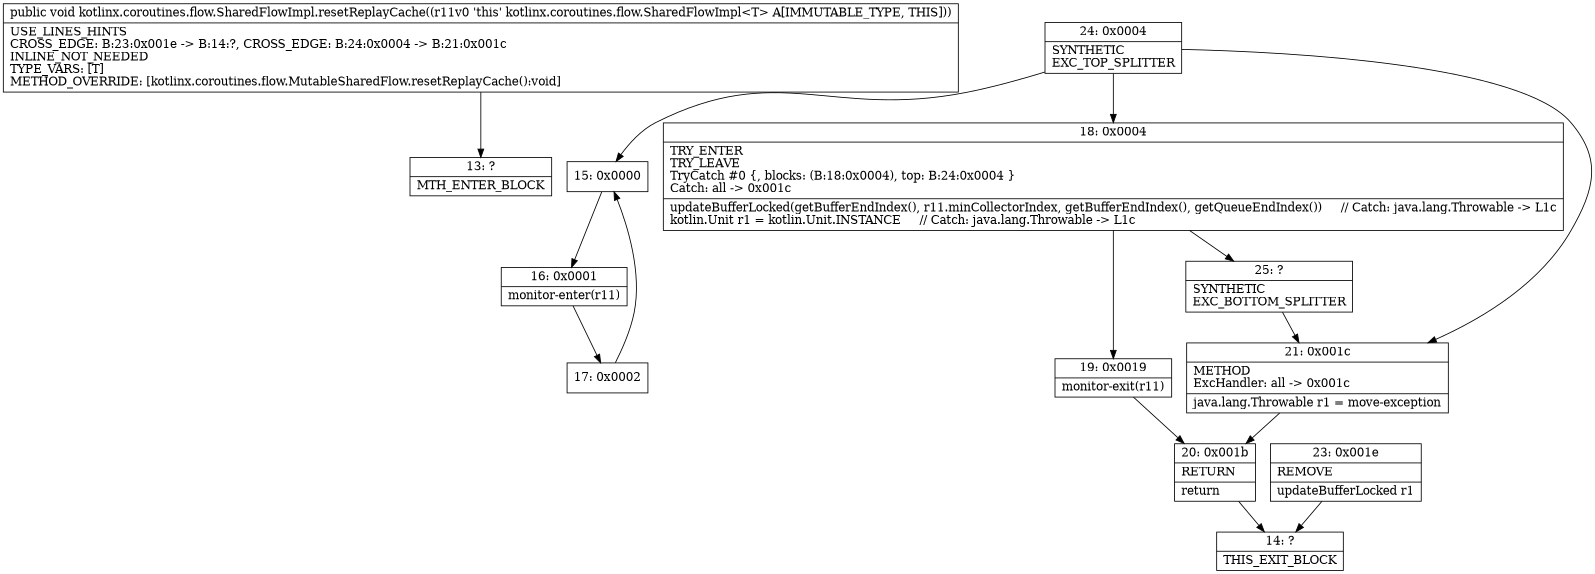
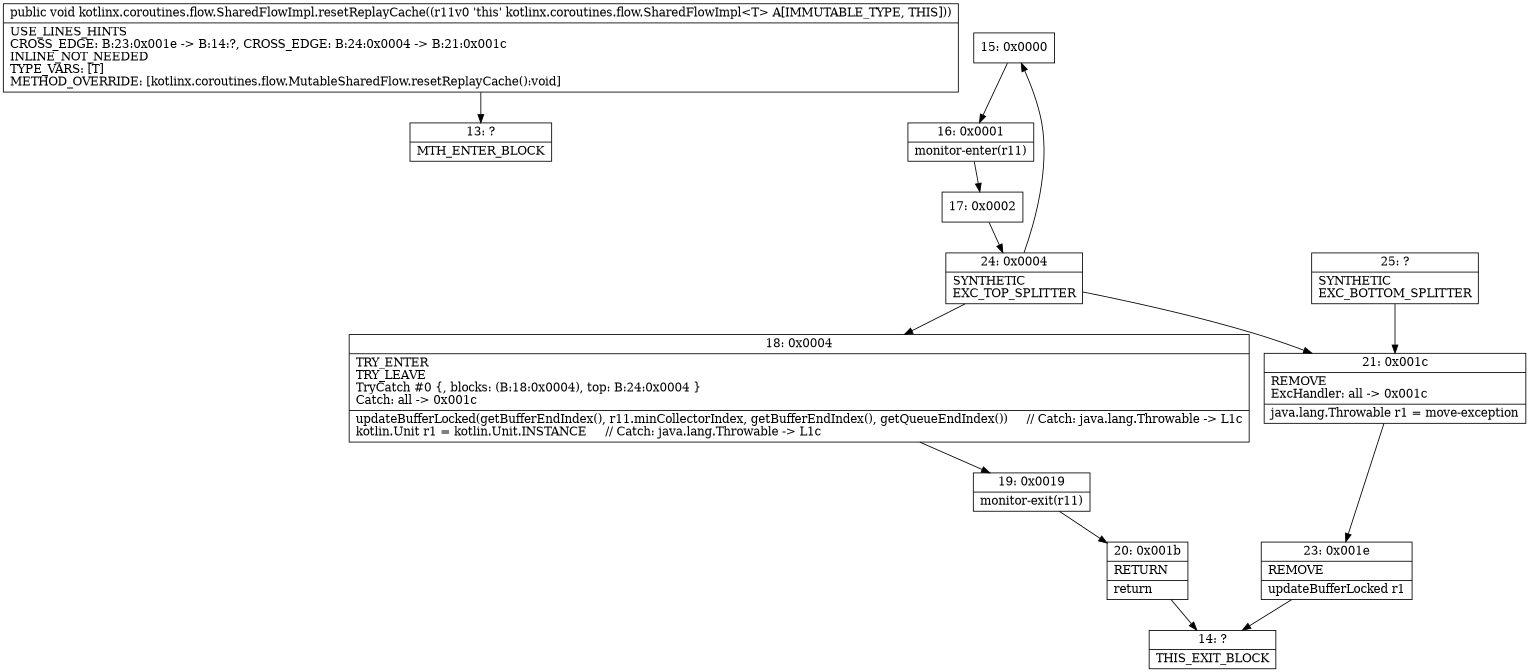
  digraph {
    node [shape=record]
    n1 [label="{13\:\ ?|MTH_ENTER_BLOCK\l}"]
    n2 [label="{15\:\ 0x0000}"]
    n3 [label="{16\:\ 0x0001|monitor\-enter(r11)\l}"]
    n4 [label="{17\:\ 0x0002}"]
    n5 [label="{24\:\ 0x0004|SYNTHETIC\lEXC_TOP_SPLITTER\l}"]
    n6 [label="{18\:\ 0x0004|TRY_ENTER\lTRY_LEAVE\lTryCatch #0 \{, blocks: (B:18:0x0004), top: B:24:0x0004 \}\lCatch: all \-\> 0x001c\l|updateBufferLocked(getBufferEndIndex(), r11.minCollectorIndex, getBufferEndIndex(), getQueueEndIndex())     \/\/ Catch: java.lang.Throwable \-\> L1c\lkotlin.Unit r1 = kotlin.Unit.INSTANCE     \/\/ Catch: java.lang.Throwable \-\> L1c\l}"]
-   n7 [label="{21\:\ 0x001c|METHOD\lExcHandler: all \-\> 0x001c\l|java.lang.Throwable r1 = move\-exception\l}"]
+   n7 [label="{21\:\ 0x001c|REMOVE\lExcHandler: all \-\> 0x001c\l|java.lang.Throwable r1 = move\-exception\l}"]
    n8 [label="{19\:\ 0x0019|monitor\-exit(r11)\l}"]
    n9 [label="{25\:\ ?|SYNTHETIC\lEXC_BOTTOM_SPLITTER\l}"]
    n10 [label="{23\:\ 0x001e|REMOVE\l|updateBufferLocked r1\l}"]
    n11 [label="{20\:\ 0x001b|RETURN\l|return\l}"]
    n12 [label="{14\:\ ?|THIS_EXIT_BLOCK\l}"]
    n13 [label="{public void kotlinx.coroutines.flow.SharedFlowImpl.resetReplayCache((r11v0 'this' kotlinx.coroutines.flow.SharedFlowImpl\<T\> A[IMMUTABLE_TYPE, THIS]))  | USE_LINES_HINTS\lCROSS_EDGE: B:23:0x001e \-\> B:14:?, CROSS_EDGE: B:24:0x0004 \-\> B:21:0x001c\lINLINE_NOT_NEEDED\lTYPE_VARS: [T]\lMETHOD_OVERRIDE: [kotlinx.coroutines.flow.MutableSharedFlow.resetReplayCache():void]\l}"]
    n2 -> n3
    n3 -> n4
-   n4 -> n2
+   n4 -> n5
    n5 -> n2
    n5 -> n6
    n5 -> n7
    n6 -> n8
-   n6 -> n9
-   n7 -> n11
+   n7 -> n10
    n8 -> n11
    n9 -> n7
    n10 -> n12
    n11 -> n12
    n13 -> n1
  }
